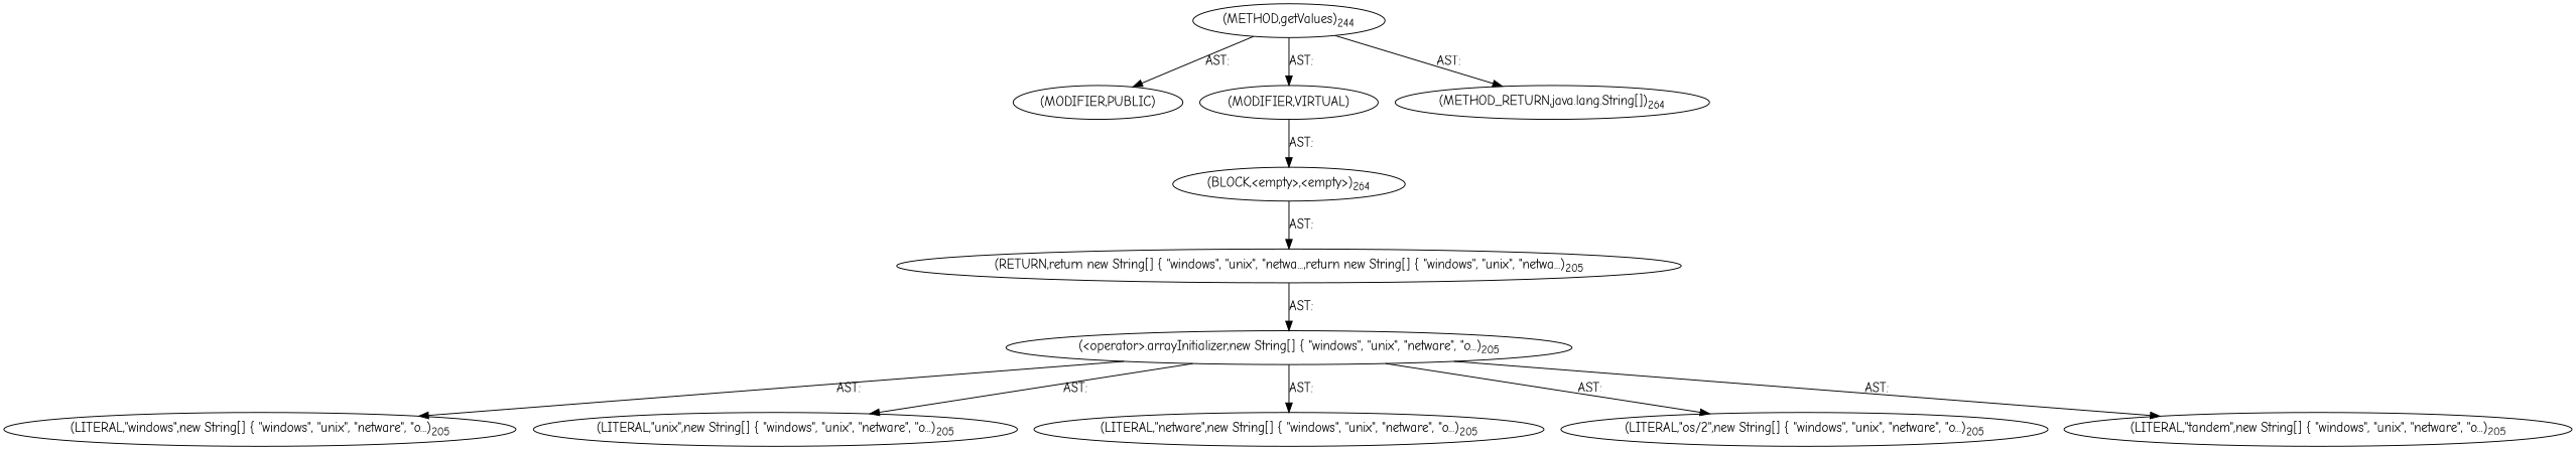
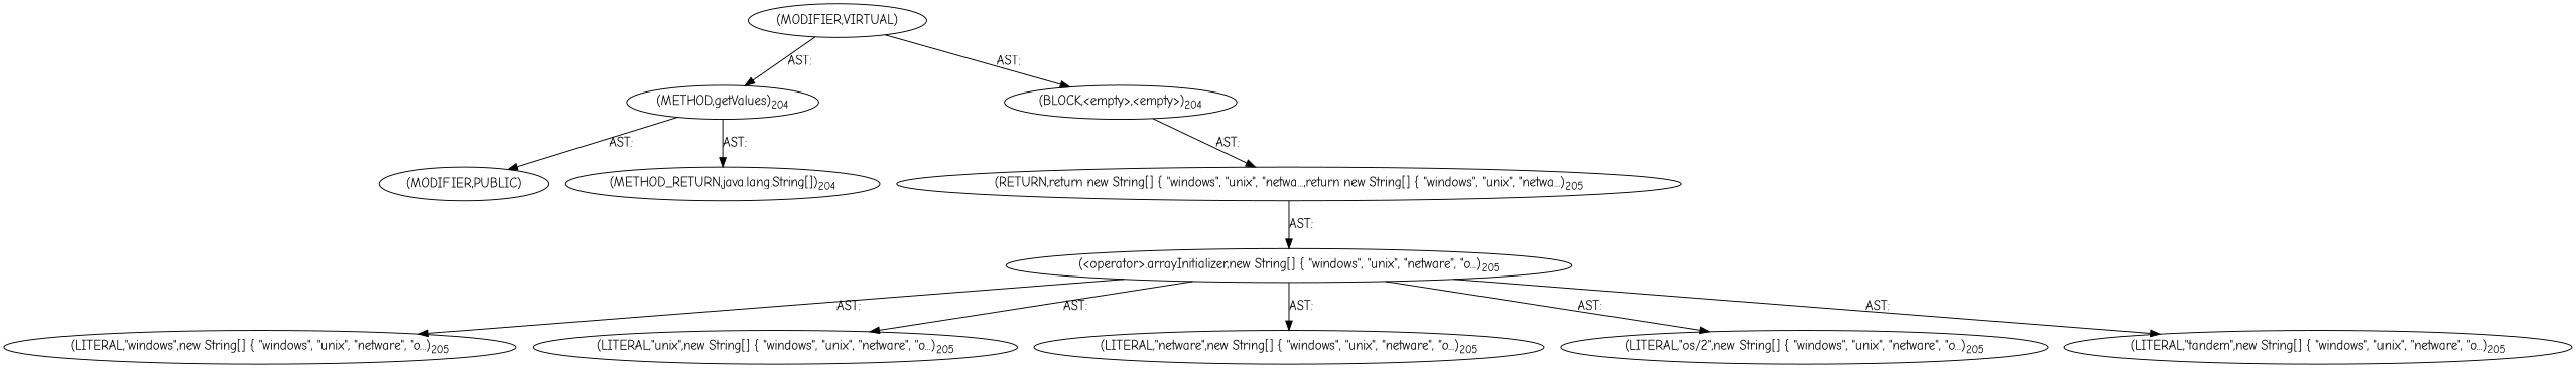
  digraph {
    fontname="Comic Neue"
    node [fontname="Comic Neue"]
    edge [fontname="Comic Neue"]
-   n1 [label=<(METHOD,getValues)<SUB>244</SUB>>]
+   n1 [label=<(METHOD,getValues)<SUB>204</SUB>>]
    n2 [label=<(MODIFIER,PUBLIC)>]
    n3 [label=<(MODIFIER,VIRTUAL)>]
-   n4 [label=<(METHOD_RETURN,java.lang.String[])<SUB>264</SUB>>]
-   n5 [label=<(BLOCK,&lt;empty&gt;,&lt;empty&gt;)<SUB>264</SUB>>]
+   n4 [label=<(METHOD_RETURN,java.lang.String[])<SUB>204</SUB>>]
+   n5 [label=<(BLOCK,&lt;empty&gt;,&lt;empty&gt;)<SUB>204</SUB>>]
    n6 [label=<(RETURN,return new String[] { &quot;windows&quot;, &quot;unix&quot;, &quot;netwa...,return new String[] { &quot;windows&quot;, &quot;unix&quot;, &quot;netwa...)<SUB>205</SUB>>]
    n7 [label=<(&lt;operator&gt;.arrayInitializer,new String[] { &quot;windows&quot;, &quot;unix&quot;, &quot;netware&quot;, &quot;o...)<SUB>205</SUB>>]
    n8 [label=<(LITERAL,&quot;windows&quot;,new String[] { &quot;windows&quot;, &quot;unix&quot;, &quot;netware&quot;, &quot;o...)<SUB>205</SUB>>]
    n9 [label=<(LITERAL,&quot;unix&quot;,new String[] { &quot;windows&quot;, &quot;unix&quot;, &quot;netware&quot;, &quot;o...)<SUB>205</SUB>>]
    n10 [label=<(LITERAL,&quot;netware&quot;,new String[] { &quot;windows&quot;, &quot;unix&quot;, &quot;netware&quot;, &quot;o...)<SUB>205</SUB>>]
    n11 [label=<(LITERAL,&quot;os/2&quot;,new String[] { &quot;windows&quot;, &quot;unix&quot;, &quot;netware&quot;, &quot;o...)<SUB>205</SUB>>]
    n12 [label=<(LITERAL,&quot;tandem&quot;,new String[] { &quot;windows&quot;, &quot;unix&quot;, &quot;netware&quot;, &quot;o...)<SUB>205</SUB>>]
    n1 -> n2 [label="AST: "]
-   n1 -> n3 [label="AST: "]
+   n3 -> n1 [label="AST: "]
    n1 -> n4 [label="AST: "]
    n3 -> n5 [label="AST: "]
    n5 -> n6 [label="AST: "]
    n6 -> n7 [label="AST: "]
    n7 -> n8 [label="AST: "]
    n7 -> n9 [label="AST: "]
    n7 -> n10 [label="AST: "]
    n7 -> n11 [label="AST: "]
    n7 -> n12 [label="AST: "]
  }
